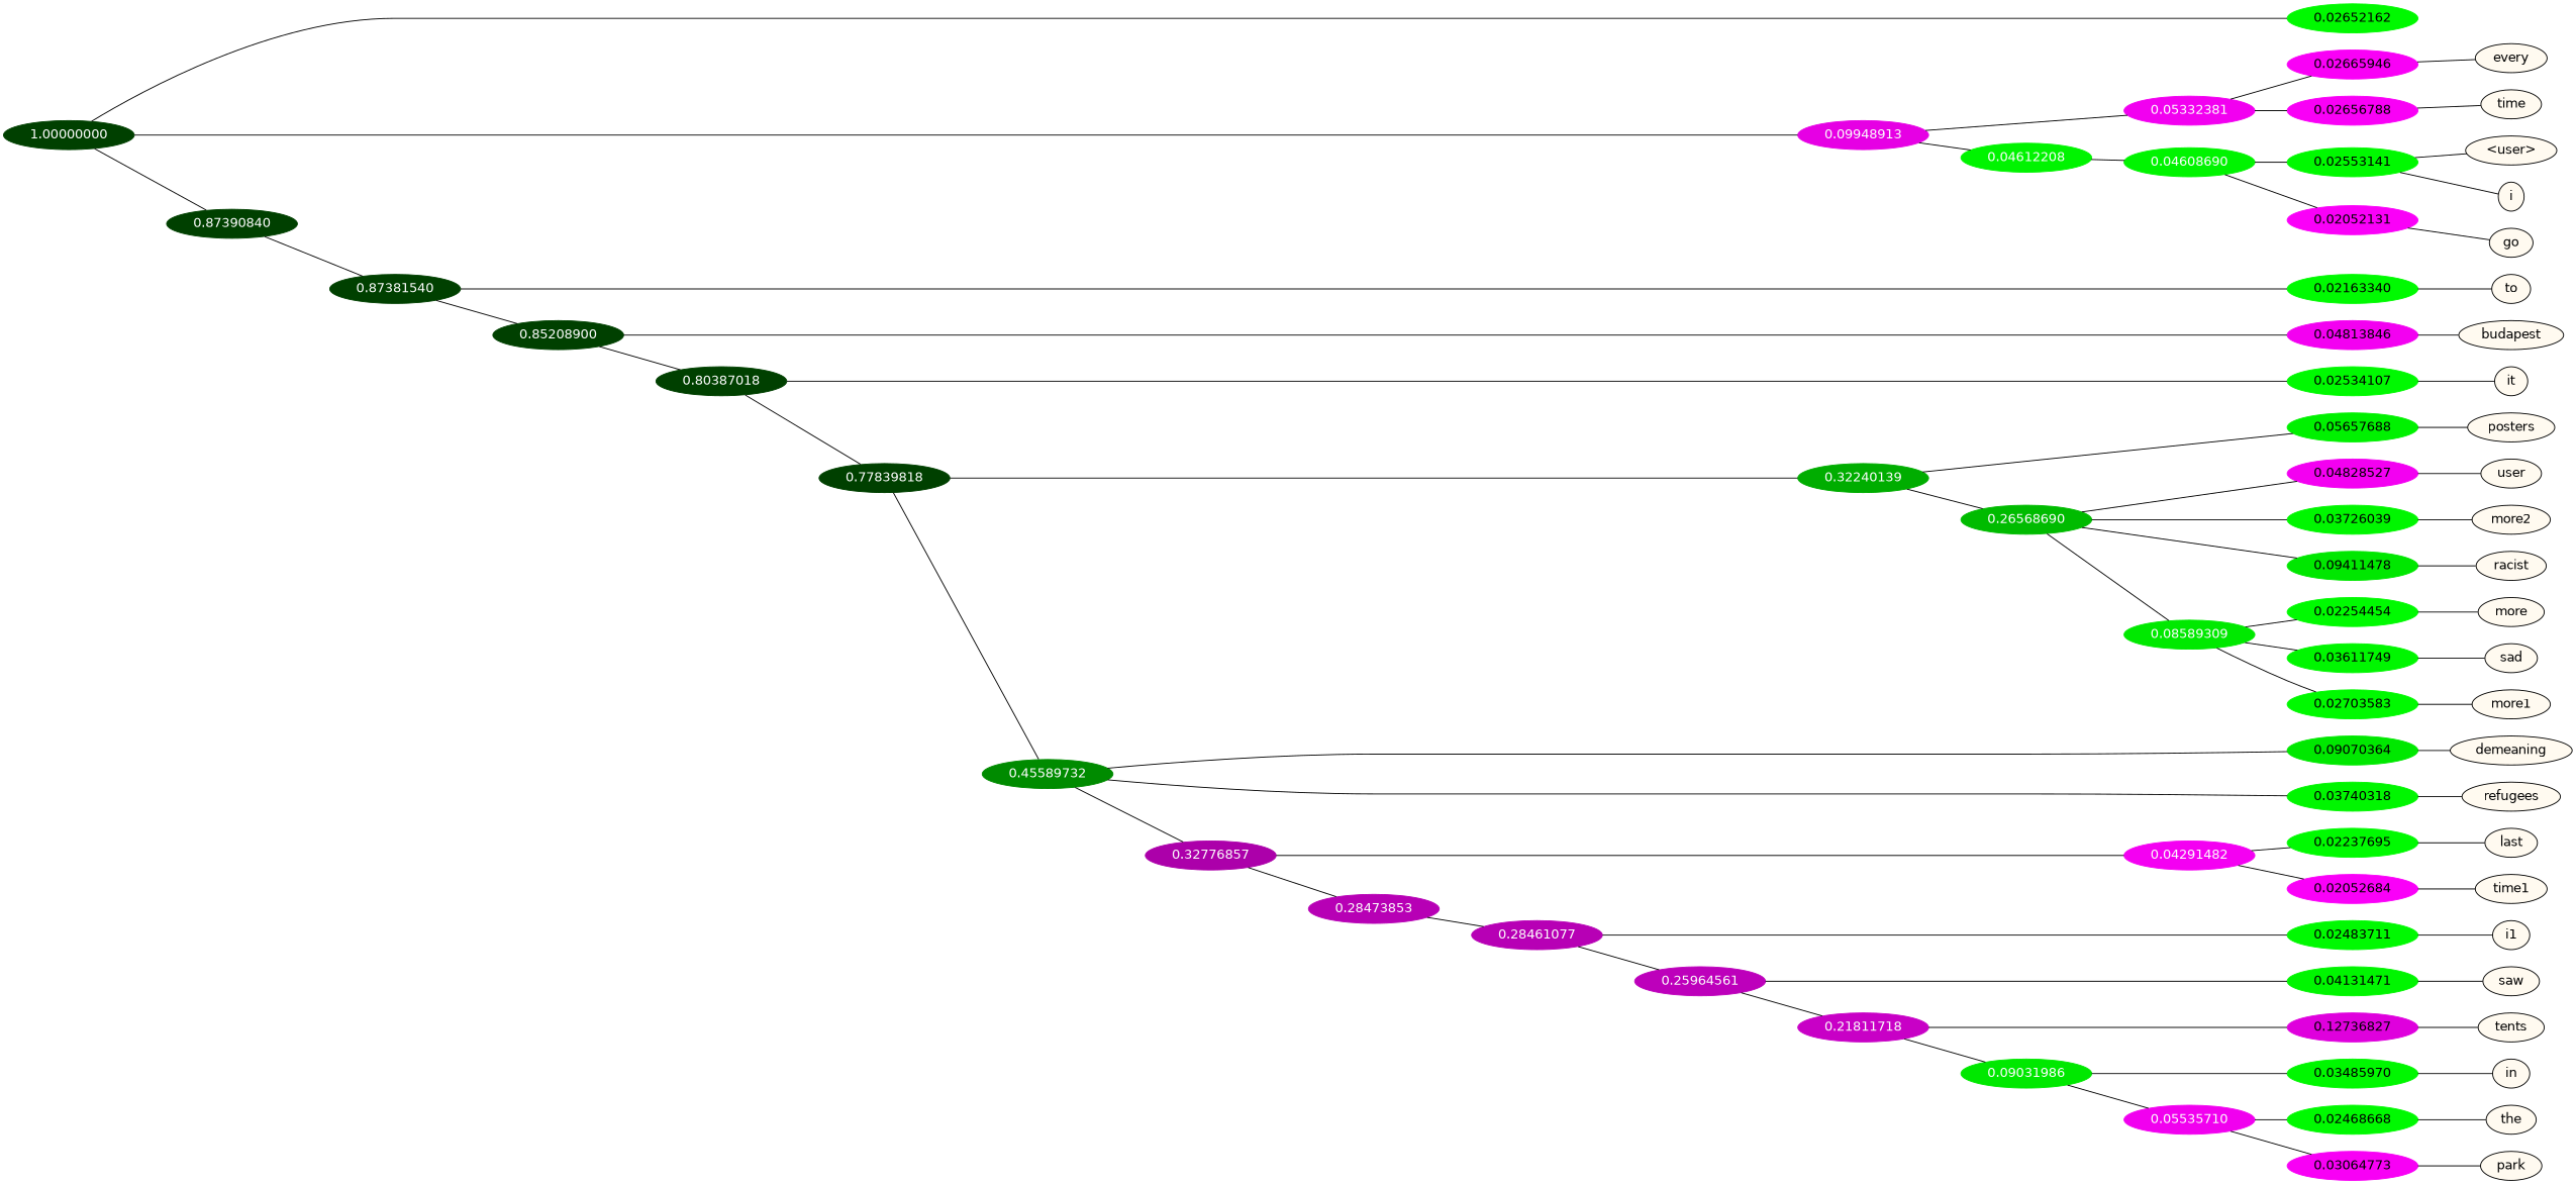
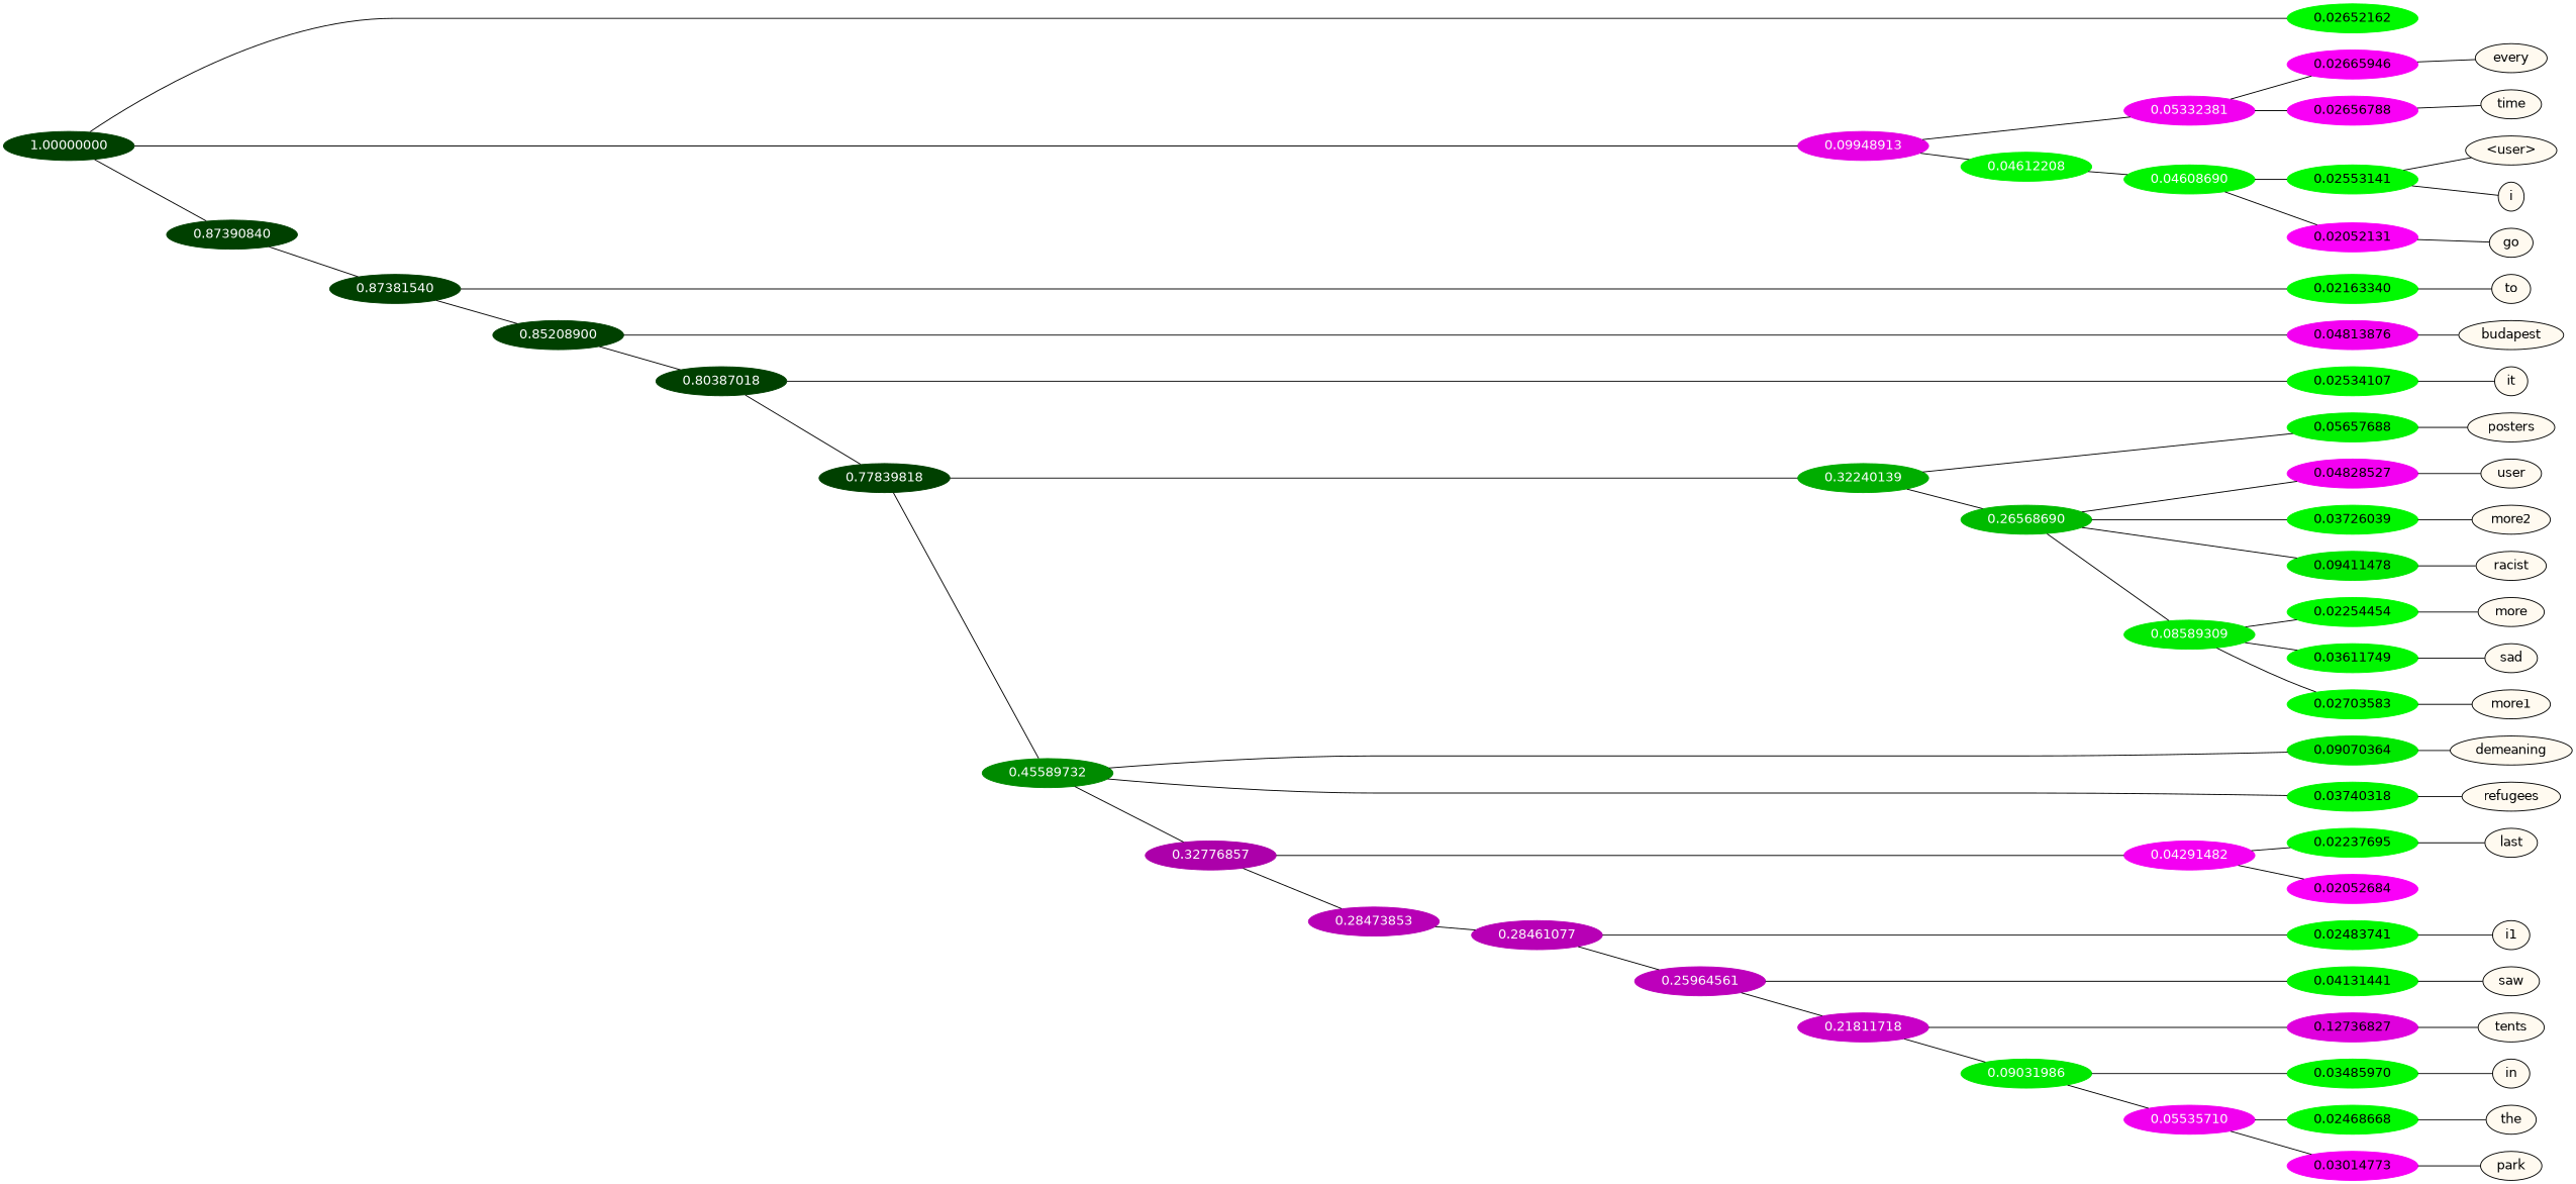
  graph {
    fontname="DejaVu Sans"
    rankdir=LR
    node [color=black fontname="DejaVu Sans" format=png nodesep=0.001 ordering=out overlap_scaling=0.01 ranksep=0.001 style=filled]
    edge [fontname="DejaVu Sans"]
    n1 [fillcolor=floralwhite height=0.15 label="\<user\>" style="filled,solid" width=0.15]
    n2 [fillcolor=floralwhite height=0.15 label=every style="filled,solid" width=0.15]
    n3 [fillcolor=floralwhite height=0.15 label=time style="filled,solid" width=0.15]
    n4 [fillcolor=floralwhite height=0.15 label=i style="filled,solid" width=0.15]
    n5 [fillcolor=floralwhite height=0.15 label=go style="filled,solid" width=0.15]
    n6 [fillcolor=floralwhite height=0.15 label=to style="filled,solid" width=0.15]
    n7 [fillcolor=floralwhite height=0.15 label=budapest style="filled,solid" width=0.15]
    n8 [fillcolor=floralwhite height=0.15 label=it style="filled,solid" width=0.15]
    n9 [fillcolor=floralwhite height=0.15 label=more style="filled,solid" width=0.15]
    n10 [fillcolor=floralwhite height=0.15 label=sad style="filled,solid" width=0.15]
    n11 [fillcolor=floralwhite height=0.15 label=more1 style="filled,solid" width=0.15]
    n12 [fillcolor=floralwhite height=0.15 label=user style="filled,solid" width=0.15]
    n13 [fillcolor=floralwhite height=0.15 label=more2 style="filled,solid" width=0.15]
    n14 [fillcolor=floralwhite height=0.15 label=racist style="filled,solid" width=0.15]
    n15 [fillcolor=floralwhite height=0.15 label=posters style="filled,solid" width=0.15]
    n16 [fillcolor=floralwhite height=0.15 label=demeaning style="filled,solid" width=0.15]
    n17 [fillcolor=floralwhite height=0.15 label=refugees style="filled,solid" width=0.15]
    n18 [fillcolor=floralwhite height=0.15 label=last style="filled,solid" width=0.15]
-   n19 [fillcolor=floralwhite height=0.15 label=time1 style="filled,solid" width=0.15]
    n20 [fillcolor=floralwhite height=0.15 label=i1 style="filled,solid" width=0.15]
    n21 [fillcolor=floralwhite height=0.15 label=saw style="filled,solid" width=0.15]
    n22 [fillcolor=floralwhite height=0.15 label=tents style="filled,solid" width=0.15]
    n23 [fillcolor=floralwhite height=0.15 label=in style="filled,solid" width=0.15]
    n24 [fillcolor=floralwhite height=0.15 label=the style="filled,solid" width=0.15]
    n25 [fillcolor=floralwhite height=0.15 label=park style="filled,solid" width=0.15]
    n26 [color="0.334 1.000 0.973" fontcolor=black height=0.15 label=0.02652162 width=0.15]
    n27 [color="0.835 1.000 0.973" fontcolor=black height=0.15 label=0.02665946 width=0.15]
    n28 [color="0.835 1.000 0.973" fontcolor=black height=0.15 label=0.02656788 width=0.15]
    n29 [color="0.334 1.000 0.974" fontcolor=black height=0.15 label=0.02553141 width=0.15]
    n30 [color="0.835 1.000 0.979" fontcolor=black height=0.15 label=0.02052131 width=0.15]
    n31 [color="0.334 1.000 0.978" fontcolor=black height=0.15 label=0.02163340 width=0.15]
-   n32 [color="0.835 1.000 0.952" fontcolor=black height=0.15 label=0.04813846 width=0.15]
+   n32 [color="0.835 1.000 0.952" fontcolor=black height=0.15 label=0.04813876 width=0.15]
    n33 [color="0.334 1.000 0.975" fontcolor=black height=0.15 label=0.02534107 width=0.15]
    n34 [color="0.334 1.000 0.977" fontcolor=black height=0.15 label=0.02254454 width=0.15]
    n35 [color="0.334 1.000 0.964" fontcolor=black height=0.15 label=0.03611749 width=0.15]
    n36 [color="0.334 1.000 0.973" fontcolor=black height=0.15 label=0.02703583 width=0.15]
    n37 [color="0.835 1.000 0.952" fontcolor=black height=0.15 label=0.04828527 width=0.15]
    n38 [color="0.334 1.000 0.963" fontcolor=black height=0.15 label=0.03726039 width=0.15]
    n39 [color="0.334 1.000 0.906" fontcolor=black height=0.15 label=0.09411478 width=0.15]
    n40 [color="0.334 1.000 0.943" fontcolor=black height=0.15 label=0.05657688 width=0.15]
    n41 [color="0.334 1.000 0.909" fontcolor=black height=0.15 label=0.09070364 width=0.15]
    n42 [color="0.334 1.000 0.963" fontcolor=black height=0.15 label=0.03740318 width=0.15]
    n43 [color="0.334 1.000 0.978" fontcolor=black height=0.15 label=0.02237695 width=0.15]
    n44 [color="0.835 1.000 0.979" fontcolor=black height=0.15 label=0.02052684 width=0.15]
-   n45 [color="0.334 1.000 0.975" fontcolor=black height=0.15 label=0.02483711 width=0.15]
-   n46 [color="0.334 1.000 0.959" fontcolor=black height=0.15 label=0.04131471 width=0.15]
+   n45 [color="0.334 1.000 0.975" fontcolor=black height=0.15 label=0.02483741 width=0.15]
+   n46 [color="0.334 1.000 0.959" fontcolor=black height=0.15 label=0.04131441 width=0.15]
    n47 [color="0.835 1.000 0.873" fontcolor=black height=0.15 label=0.12736827 width=0.15]
    n48 [color="0.334 1.000 0.965" fontcolor=black height=0.15 label=0.03485970 width=0.15]
    n49 [color="0.334 1.000 0.975" fontcolor=black height=0.15 label=0.02468668 width=0.15]
-   n50 [color="0.835 1.000 0.969" fontcolor=black height=0.15 label=0.03064773 width=0.15]
+   n50 [color="0.835 1.000 0.969" fontcolor=black height=0.15 label=0.03014773 width=0.15]
    n51 [color="0.334 1.000 0.250" fontcolor=grey99 height=0.15 label=1.00000000 width=0.15]
    n52 [color="0.835 1.000 0.901" fontcolor=grey99 height=0.15 label=0.09948913 width=0.15]
    n53 [color="0.334 1.000 0.250" fontcolor=grey99 height=0.15 label=0.87390840 width=0.15]
    n54 [color="0.835 1.000 0.947" fontcolor=grey99 height=0.15 label=0.05332381 width=0.15]
    n55 [color="0.334 1.000 0.954" fontcolor=grey99 height=0.15 label=0.04612208 width=0.15]
    n56 [color="0.334 1.000 0.250" fontcolor=grey99 height=0.15 label=0.87381540 width=0.15]
    n57 [color="0.334 1.000 0.954" fontcolor=grey99 height=0.15 label=0.04608690 width=0.15]
    n58 [color="0.334 1.000 0.250" fontcolor=grey99 height=0.15 label=0.85208900 width=0.15]
    n59 [color="0.334 1.000 0.250" fontcolor=grey99 height=0.15 label=0.80387018 width=0.15]
    n60 [color="0.334 1.000 0.250" fontcolor=grey99 height=0.15 label=0.77839818 width=0.15]
    n61 [color="0.334 1.000 0.678" fontcolor=grey99 height=0.15 label=0.32240139 width=0.15]
    n62 [color="0.334 1.000 0.544" fontcolor=grey99 height=0.15 label=0.45589732 width=0.15]
    n63 [color="0.334 1.000 0.734" fontcolor=grey99 height=0.15 label=0.26568690 width=0.15]
    n64 [color="0.835 1.000 0.672" fontcolor=grey99 height=0.15 label=0.32776857 width=0.15]
    n65 [color="0.334 1.000 0.914" fontcolor=grey99 height=0.15 label=0.08589309 width=0.15]
    n66 [color="0.835 1.000 0.957" fontcolor=grey99 height=0.15 label=0.04291482 width=0.15]
    n67 [color="0.835 1.000 0.715" fontcolor=grey99 height=0.15 label=0.28473853 width=0.15]
    n68 [color="0.835 1.000 0.715" fontcolor=grey99 height=0.15 label=0.28461077 width=0.15]
    n69 [color="0.835 1.000 0.740" fontcolor=grey99 height=0.15 label=0.25964561 width=0.15]
    n70 [color="0.835 1.000 0.782" fontcolor=grey99 height=0.15 label=0.21811718 width=0.15]
    n71 [color="0.334 1.000 0.910" fontcolor=grey99 height=0.15 label=0.09031986 width=0.15]
    n72 [color="0.835 1.000 0.945" fontcolor=grey99 height=0.15 label=0.05535710 width=0.15]
    subgraph sub_1 {
      rank=same
      n1
      n2
      n3
      n4
      n5
      n6
      n7
      n8
      n9
      n10
      n11
      n12
      n13
      n14
      n15
      n16
      n17
      n18
-     n19
      n20
      n21
      n22
      n23
      n24
      n25
    }
    subgraph sub_2 {
      rank=same
      n26
      n27
      n28
      n29
      n30
      n31
      n32
      n33
      n34
      n35
      n36
      n37
      n38
      n39
      n40
      n41
      n42
      n43
      n44
      n45
      n46
      n47
      n48
      n49
      n50
    }
    n27 -- n2
    n28 -- n3
    n29 -- n1
    n29 -- n4
    n30 -- n5
    n31 -- n6
    n32 -- n7
    n33 -- n8
    n34 -- n9
    n35 -- n10
    n36 -- n11
    n37 -- n12
    n38 -- n13
    n39 -- n14
    n40 -- n15
    n41 -- n16
    n42 -- n17
    n43 -- n18
-   n44 -- n19
    n45 -- n20
    n46 -- n21
    n47 -- n22
    n48 -- n23
    n49 -- n24
    n50 -- n25
    n51 -- n26
    n51 -- n52
    n51 -- n53
    n52 -- n54
    n52 -- n55
    n53 -- n56
    n54 -- n27
    n54 -- n28
    n55 -- n57
    n56 -- n31
    n56 -- n58
    n57 -- n29
    n57 -- n30
    n58 -- n32
    n58 -- n59
    n59 -- n33
    n59 -- n60
    n60 -- n61
    n60 -- n62
    n61 -- n40
    n61 -- n63
    n62 -- n41
    n62 -- n42
    n62 -- n64
    n63 -- n37
    n63 -- n38
    n63 -- n39
    n63 -- n65
    n64 -- n66
    n64 -- n67
    n65 -- n34
    n65 -- n35
    n65 -- n36
    n66 -- n43
    n66 -- n44
    n67 -- n68
    n68 -- n45
    n68 -- n69
    n69 -- n46
    n69 -- n70
    n70 -- n47
    n70 -- n71
    n71 -- n48
    n71 -- n72
    n72 -- n49
    n72 -- n50
  }
